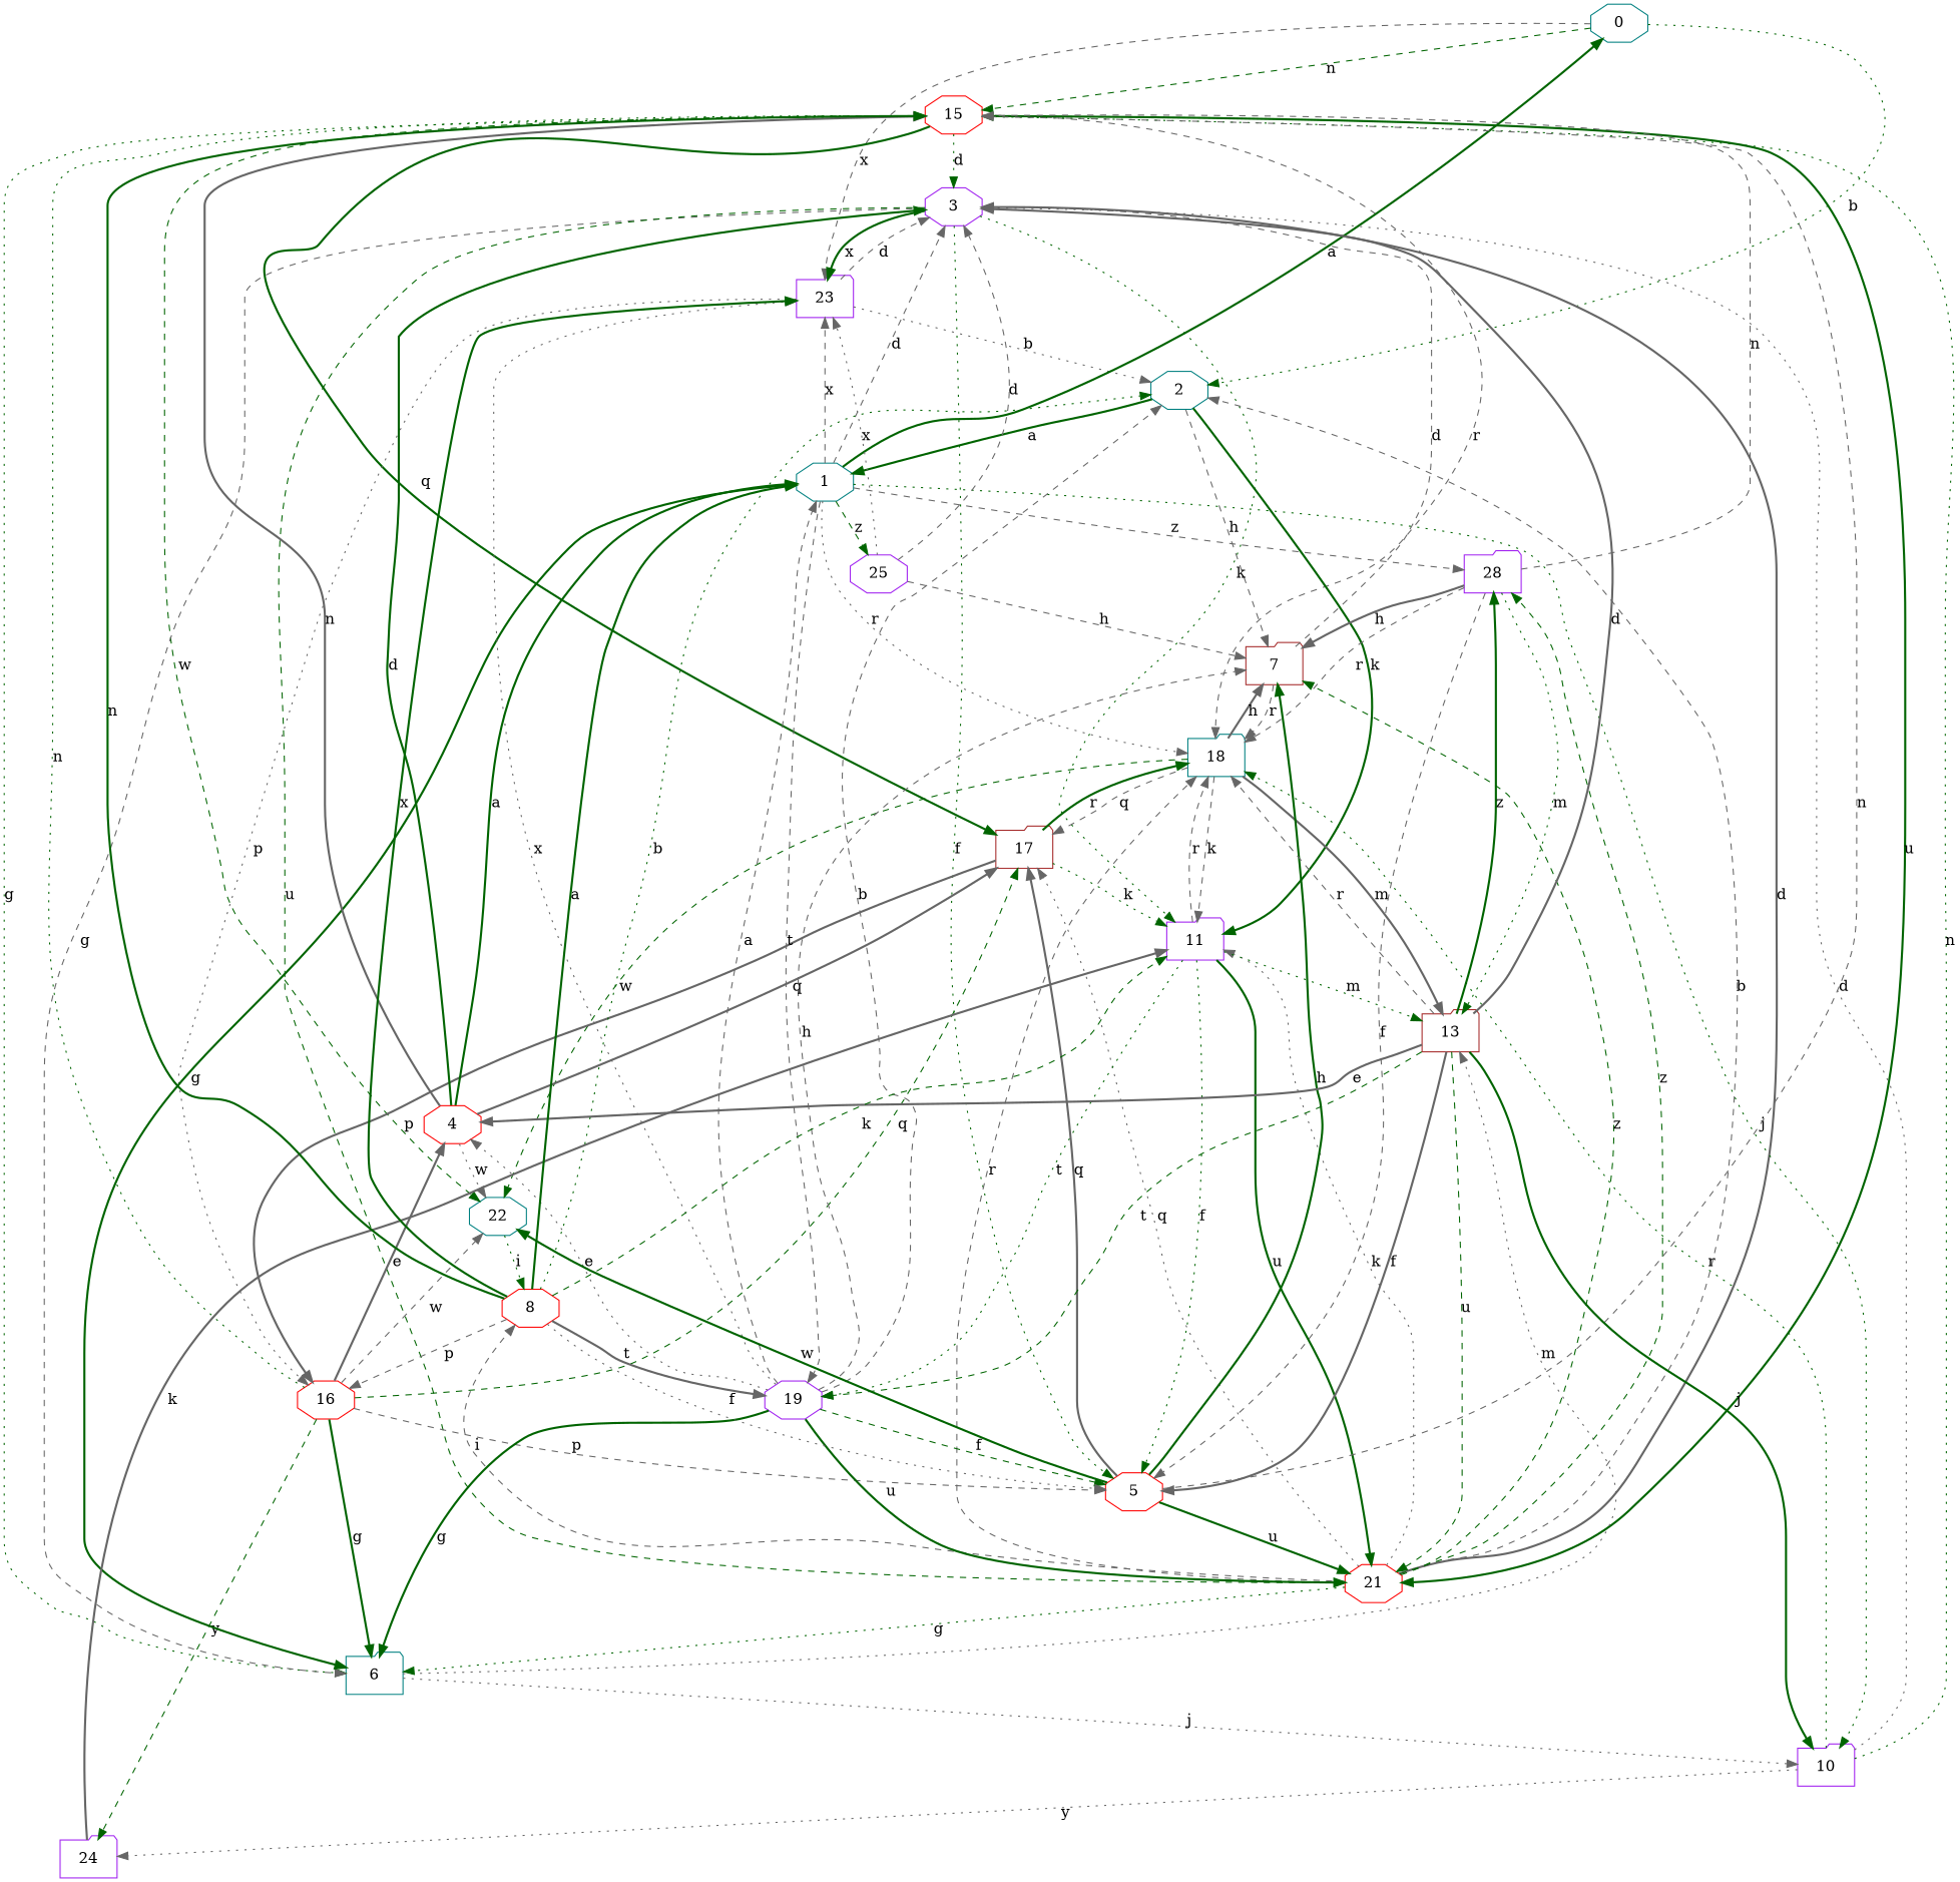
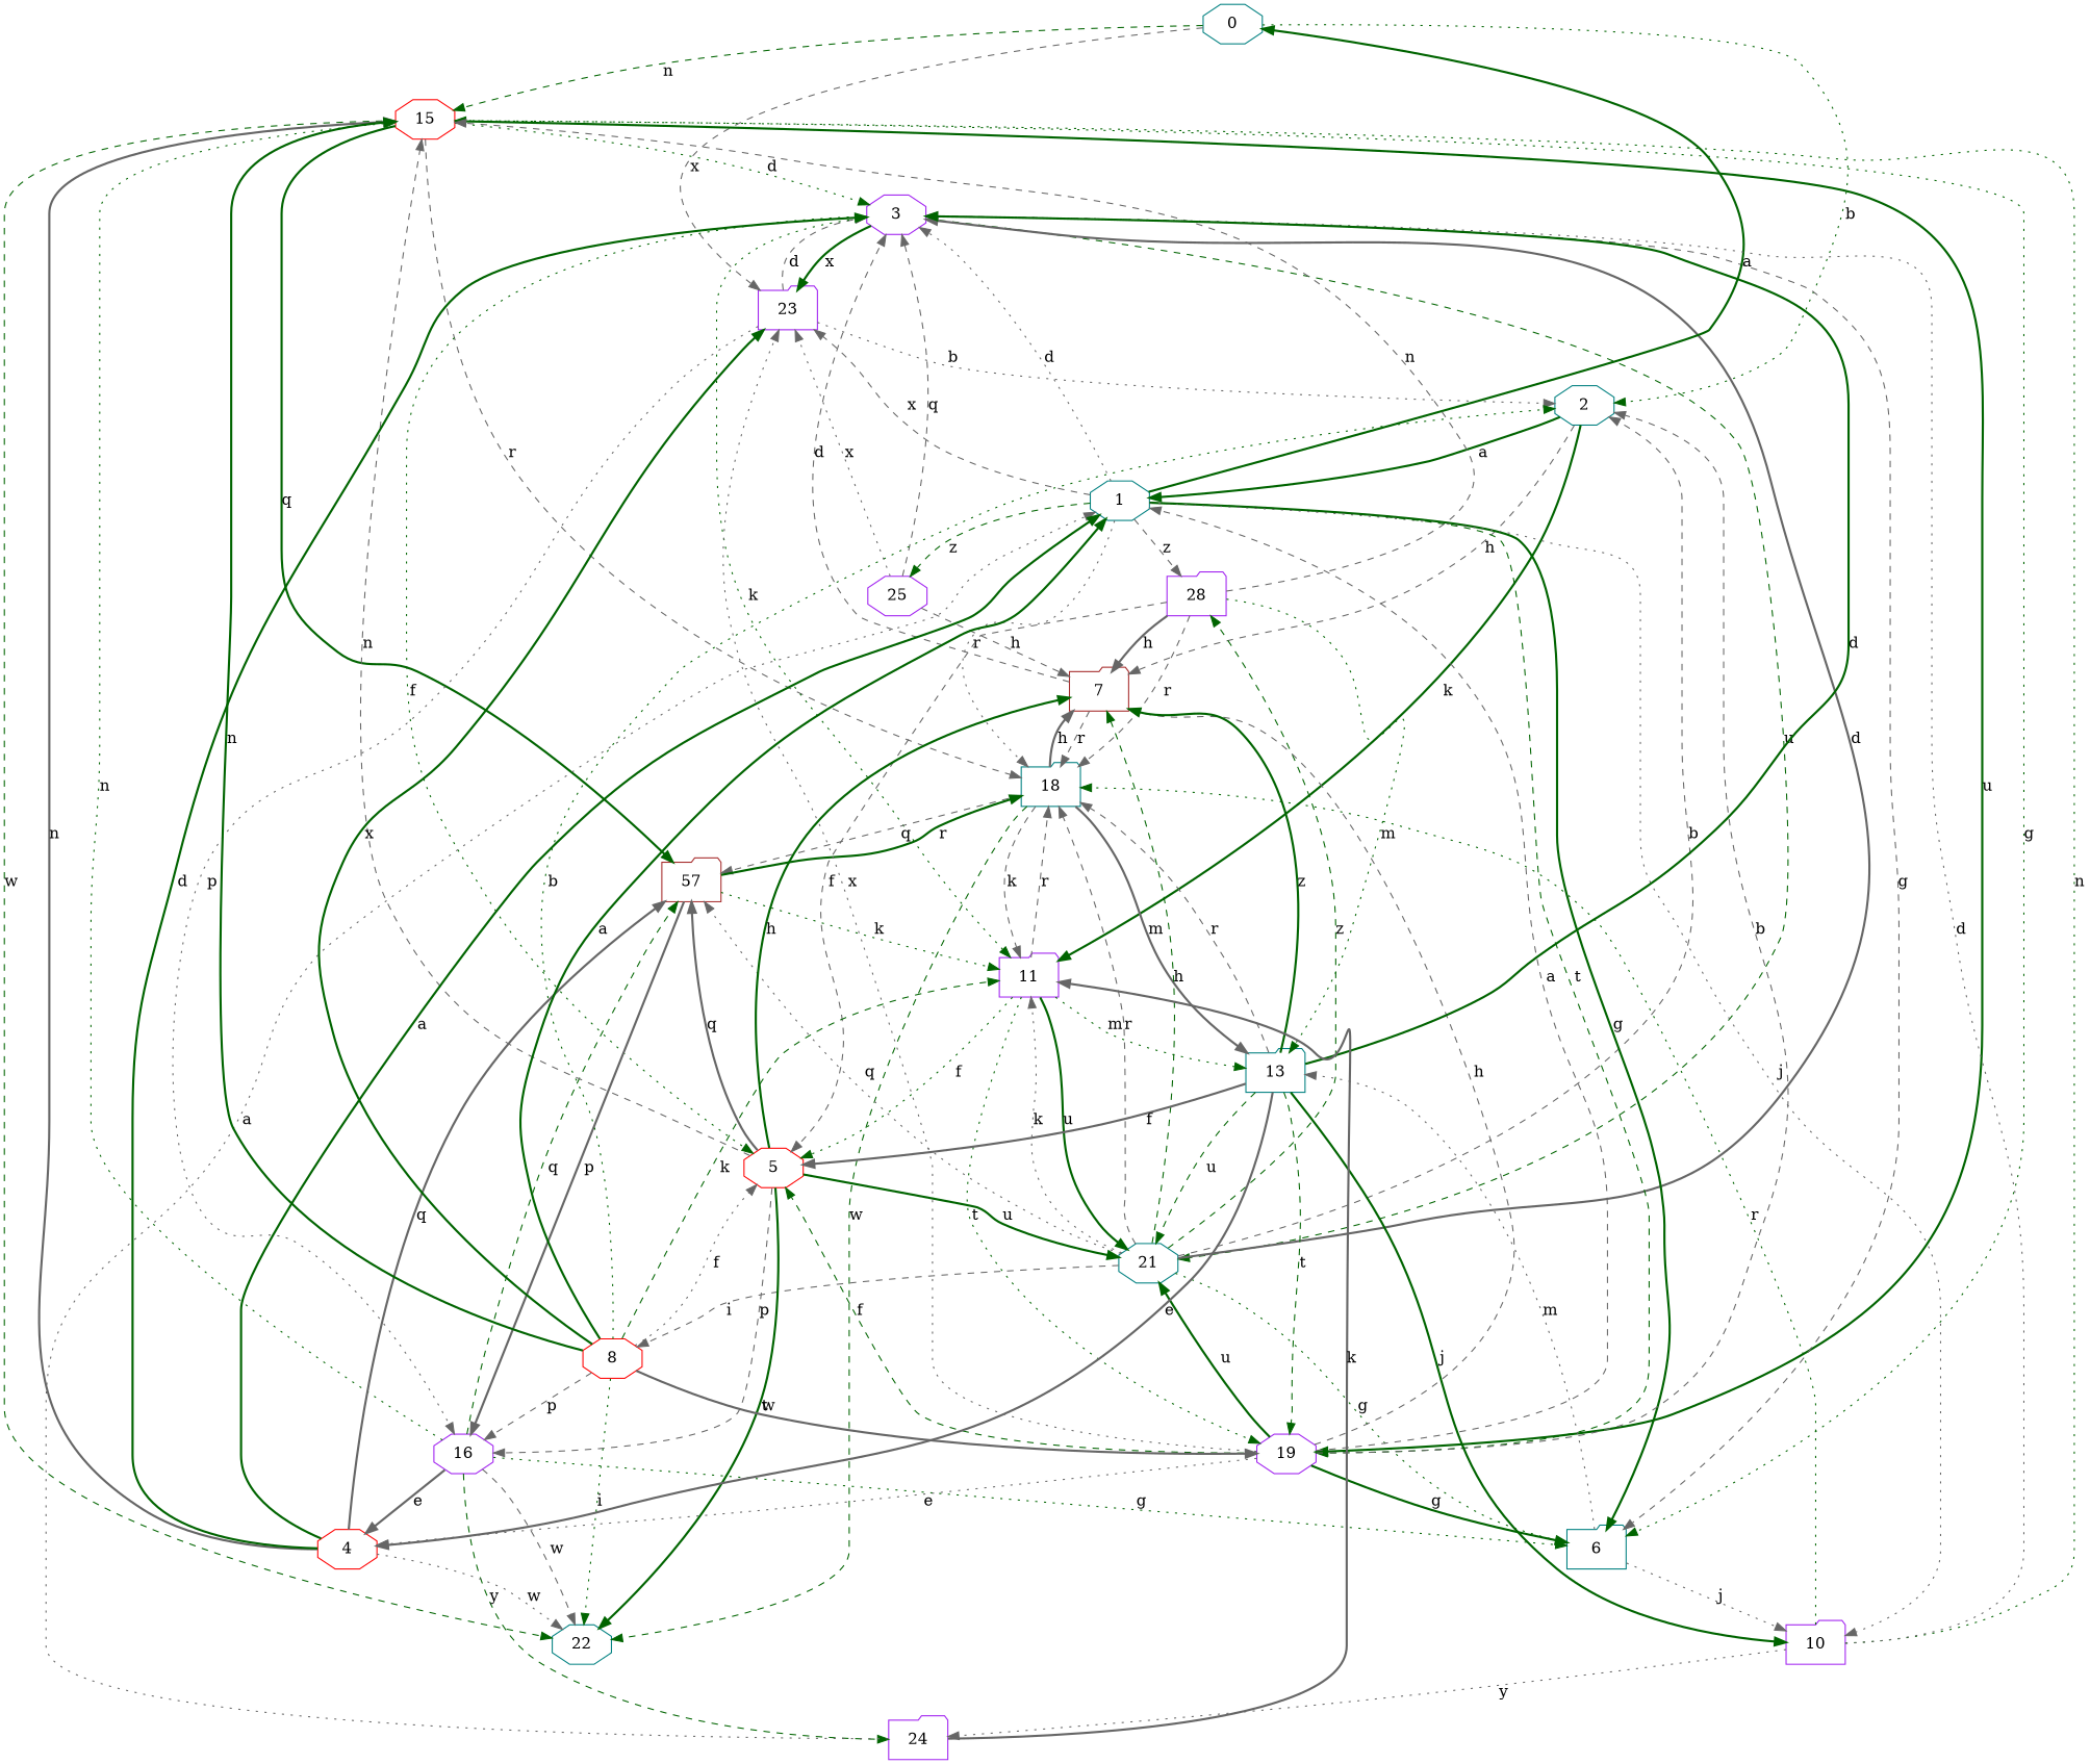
  strict digraph {
    node [color=purple shape=octagon]
    edge [color=gray40 style=dashed]
    0 [color=teal]
    15 [color=red]
    23 [shape=folder]
    2 [color=teal]
    3
    6 [color=teal shape=folder]
    18 [color=teal shape=folder]
-   21 [color=red]
-   17 [color=brown shape=folder]
+   21 [color=teal]
+   17 [color=brown shape=folder label=57]
    22 [color=teal]
-   16 [color=red]
+   16
    1 [color=teal]
    10 [shape=folder]
    19
    25
    28 [shape=folder]
    11 [shape=folder]
    5 [color=red]
-   13 [color=brown shape=folder]
+   13 [color=teal shape=folder]
    24 [shape=folder]
    7 [color=brown shape=folder]
    4 [color=red]
    8 [color=red]
    0 -> 15 [color=darkgreen label=n]
    0 -> 23 [label=x]
    0 -> 2 [color=darkgreen label=b style=dotted]
    15 -> 3 [color=darkgreen label=d style=dotted]
    15 -> 6 [color=darkgreen label=g style=dotted]
    15 -> 18 [label=r]
-   15 -> 21 [color=darkgreen label=u style=bold]
+   15 -> 19 [color=darkgreen label=u style=bold]
    15 -> 17 [color=darkgreen label=q style=bold]
    15 -> 22 [color=darkgreen label=w]
    23 -> 2 [label=b style=dotted]
    23 -> 3 [label=d]
    23 -> 16 [label=p style=dotted]
    2 -> 1 [color=darkgreen label=a style=bold]
    2 -> 11 [color=darkgreen label=k style=bold]
    2 -> 7 [label=h]
    3 -> 23 [color=darkgreen label=x style=bold]
    3 -> 6 [label=g]
    3 -> 21 [color=darkgreen label=u]
    3 -> 11 [color=darkgreen label=k style=dotted]
    3 -> 5 [color=darkgreen label=f style=dotted]
    6 -> 10 [label=j style=dotted]
    6 -> 13 [label=m style=dotted]
    18 -> 17 [label=q]
    18 -> 22 [color=darkgreen label=w]
    18 -> 11 [label=k]
    18 -> 13 [label=m style=bold]
    18 -> 7 [label=h style=bold]
    21 -> 2 [label=b]
    21 -> 3 [label=d style=bold]
    21 -> 6 [color=darkgreen label=g style=dotted]
    21 -> 18 [label=r]
    21 -> 17 [label=q style=dotted]
    21 -> 28 [color=darkgreen label=z]
    21 -> 11 [label=k style=dotted]
-   21 -> 7 [color=darkgreen label=z]
+   21 -> 7 [color=darkgreen label=h]
    21 -> 8 [label=i]
    17 -> 18 [color=darkgreen label=r style=bold]
    17 -> 16 [label=p style=bold]
    17 -> 11 [color=darkgreen label=k style=dotted]
-   22 -> 8 [color=darkgreen label=i style=dotted]
+   8 -> 22 [color=darkgreen label=i style=dotted]
    16 -> 15 [color=darkgreen label=n style=dotted]
-   16 -> 6 [color=darkgreen label=g style=bold]
+   16 -> 6 [color=darkgreen label=g style=dotted]
    16 -> 17 [color=darkgreen label=q]
    16 -> 22 [label=w]
    16 -> 24 [color=darkgreen label=y]
    16 -> 4 [label=e style=bold]
    1 -> 0 [color=darkgreen label=a style=bold]
    1 -> 23 [label=x]
-   1 -> 3 [label=d]
+   1 -> 3 [label=d style=dotted]
    1 -> 6 [color=darkgreen label=g style=bold]
    1 -> 18 [label=r style=dotted]
-   1 -> 10 [color=darkgreen label=j style=dotted]
-   1 -> 19 [label=t]
+   1 -> 10 [label=j style=dotted]
+   1 -> 19 [color=darkgreen label=t]
    1 -> 25 [color=darkgreen label=z]
    1 -> 28 [label=z]
    10 -> 15 [color=darkgreen label=n style=dotted]
    10 -> 3 [label=d style=dotted]
    10 -> 18 [color=darkgreen label=r style=dotted]
    10 -> 24 [label=y style=dotted]
    19 -> 23 [label=x style=dotted]
    19 -> 2 [label=b]
    19 -> 6 [color=darkgreen label=g style=bold]
    19 -> 21 [color=darkgreen label=u style=bold]
    19 -> 1 [label=a]
    19 -> 5 [color=darkgreen label=f]
    19 -> 7 [label=h]
    19 -> 4 [label=e style=dotted]
    25 -> 23 [label=x style=dotted]
-   25 -> 3 [label=d]
+   25 -> 3 [label=q]
    25 -> 7 [label=h]
    28 -> 15 [label=n]
    28 -> 18 [label=r]
    28 -> 5 [label=f]
    28 -> 13 [color=darkgreen label=m style=dotted]
    28 -> 7 [label=h style=bold]
    11 -> 18 [label=r]
    11 -> 21 [color=darkgreen label=u style=bold]
    11 -> 19 [color=darkgreen label=t style=dotted]
    11 -> 5 [color=darkgreen label=f style=dotted]
    11 -> 13 [color=darkgreen label=m style=dotted]
    5 -> 15 [label=n]
    5 -> 21 [color=darkgreen label=u style=bold]
    5 -> 17 [label=q style=bold]
    5 -> 22 [color=darkgreen label=w style=bold]
-   16 -> 5 [label=p]
+   5 -> 16 [label=p]
    5 -> 7 [color=darkgreen label=h style=bold]
-   13 -> 3 [label=d style=bold]
+   13 -> 3 [color=darkgreen label=d style=bold]
    13 -> 18 [label=r]
    13 -> 21 [color=darkgreen label=u]
    13 -> 10 [color=darkgreen label=j style=bold]
    13 -> 19 [color=darkgreen label=t]
-   13 -> 28 [color=darkgreen label=z style=bold]
+   13 -> 7 [color=darkgreen label=z style=bold]
    13 -> 5 [label=f style=bold]
    13 -> 4 [label=e style=bold]
+   24 -> 1 [label=a style=dotted]
    24 -> 11 [label=k style=bold]
    7 -> 3 [label=d]
    7 -> 18 [label=r]
    4 -> 15 [label=n style=bold]
    4 -> 3 [color=darkgreen label=d style=bold]
    4 -> 17 [label=q style=bold]
    4 -> 22 [label=w style=dotted]
    4 -> 1 [color=darkgreen label=a style=bold]
    8 -> 15 [color=darkgreen label=n style=bold]
    8 -> 23 [color=darkgreen label=x style=bold]
    8 -> 2 [color=darkgreen label=b style=dotted]
    8 -> 16 [label=p]
    8 -> 1 [color=darkgreen label=a style=bold]
    8 -> 19 [label=t style=bold]
    8 -> 11 [color=darkgreen label=k]
    8 -> 5 [label=f style=dotted]
  }
